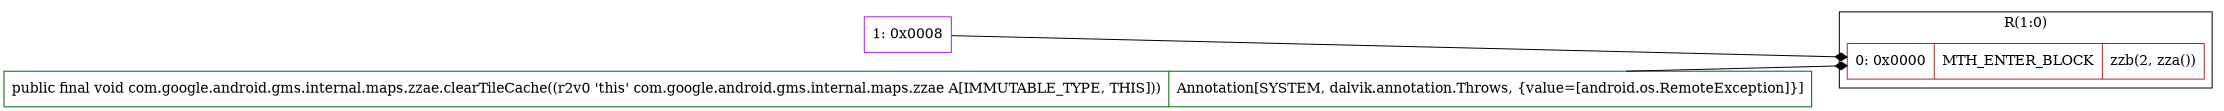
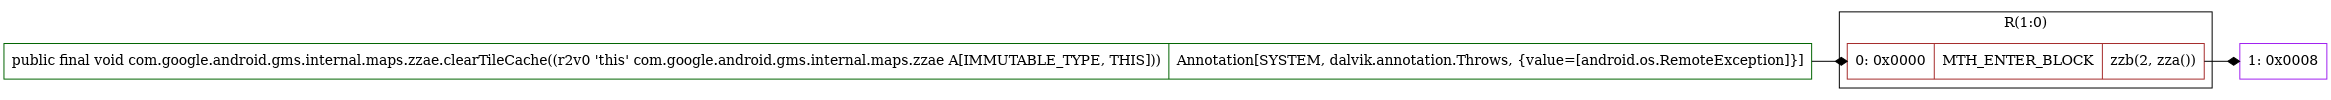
  digraph {
    rankdir=LR
    node [shape=record]
    edge [arrowhead=diamond]
    n1 [color=brown label="{0\:\ 0x0000|MTH_ENTER_BLOCK\l|zzb(2, zza())\l}"]
    n2 [color=purple label="{1\:\ 0x0008}"]
    n3 [label="{public final void com.google.android.gms.internal.maps.zzae.clearTileCache((r2v0 'this' com.google.android.gms.internal.maps.zzae A[IMMUTABLE_TYPE, THIS]))  | Annotation[SYSTEM, dalvik.annotation.Throws, \{value=[android.os.RemoteException]\}]\l}" color=darkgreen]
    subgraph cluster_1 {
      label="R(1:0)"
      n1
    }
-   n2 -> n1
+   n1 -> n2
    n3 -> n1
  }
